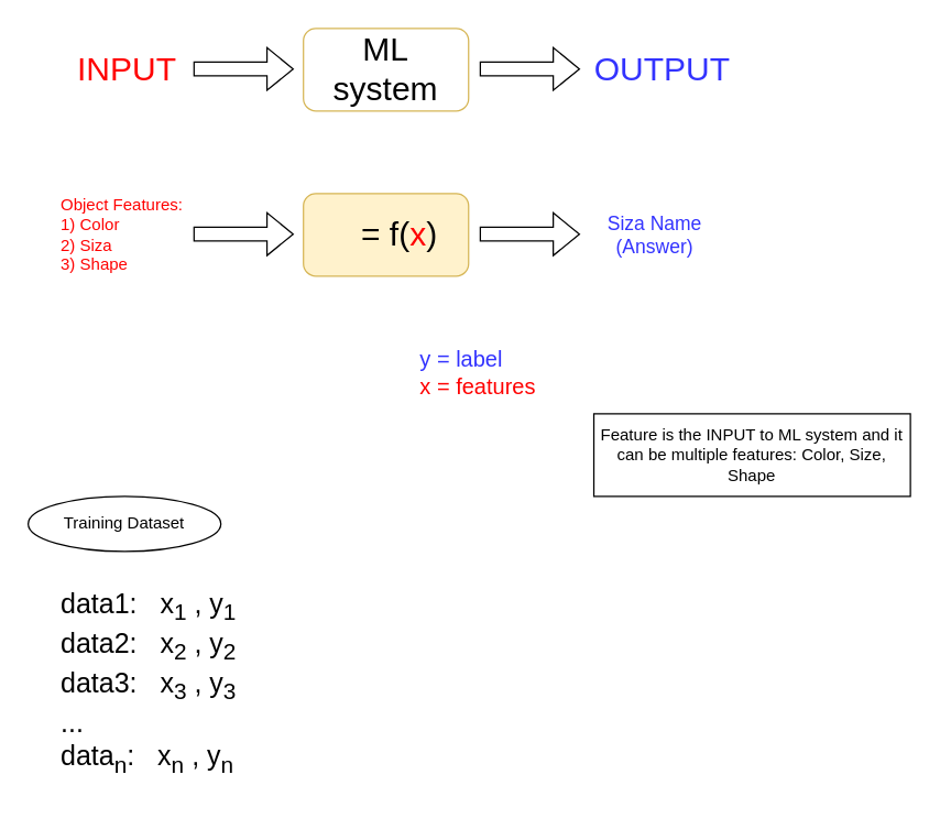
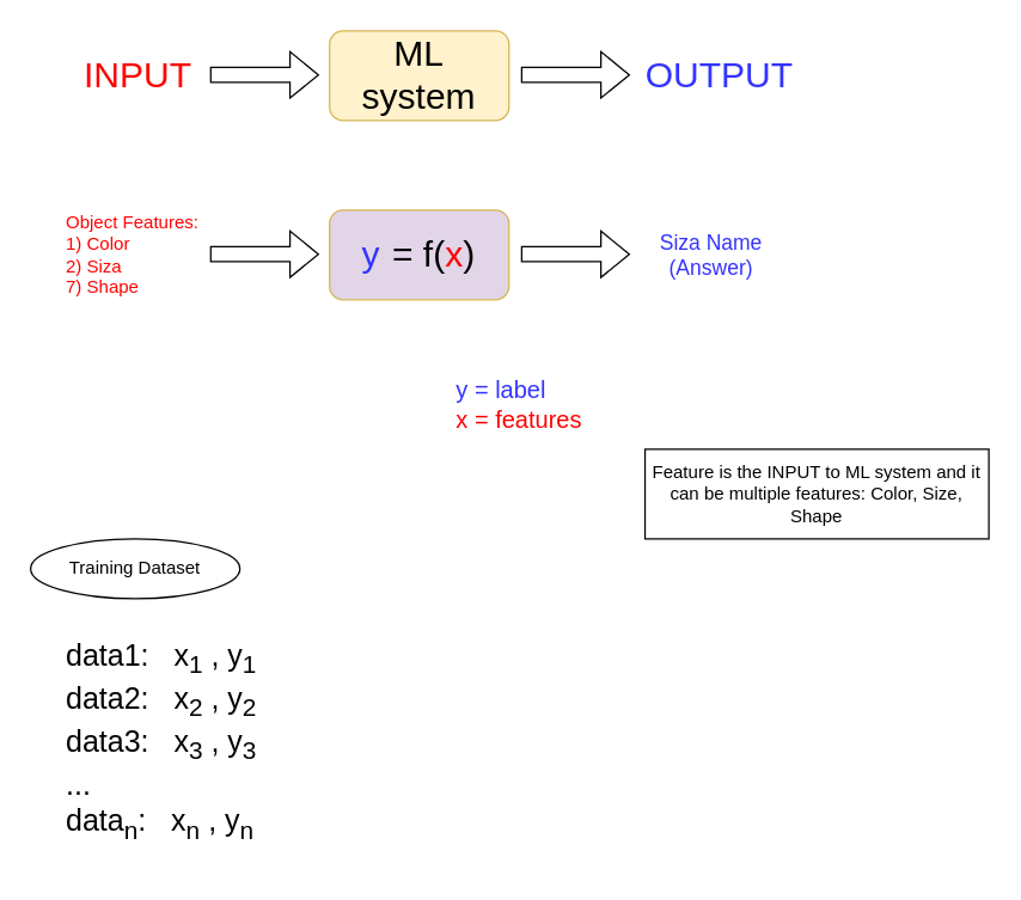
  <mxCell id="0" />
  <mxCell id="1" parent="0" />
- <mxCell id="2" value="&lt;font style=&quot;font-size: 24px;&quot;&gt;&amp;nbsp; &amp;nbsp;= f(&lt;font color=&quot;#ff0000&quot;&gt;x&lt;/font&gt;)&lt;/font&gt;" style="rounded=1;whiteSpace=wrap;html=1;fillColor=#fff2cc;strokeColor=#d6b656;" vertex="1" parent="1"><mxGeometry x="220" y="140" width="120" height="60" as="geometry" /></mxCell>
+ <mxCell id="2" value="&lt;font style=&quot;font-size: 24px;&quot;&gt;&amp;nbsp; &amp;nbsp;= f(&lt;font color=&quot;#ff0000&quot;&gt;x&lt;/font&gt;)&lt;/font&gt;" style="rounded=1;whiteSpace=wrap;html=1;fillColor=#e1d5e7;strokeColor=#d6b656;" vertex="1" parent="1"><mxGeometry x="220" y="140" width="120" height="60" as="geometry" /></mxCell>
  <mxCell id="3" value="&lt;font color=&quot;#3333ff&quot;&gt;y = label&lt;/font&gt;&lt;div style=&quot;font-size: 16px;&quot;&gt;&lt;font color=&quot;#ff0000&quot;&gt;x = features&lt;/font&gt;&lt;/div&gt;" style="rounded=0;whiteSpace=wrap;html=1;align=left;strokeColor=none;fontSize=16;" vertex="1" parent="1"><mxGeometry x="303" y="240" width="120" height="60" as="geometry" /></mxCell>
+ <mxCell id="4" value="&lt;font color=&quot;#3333ff&quot; style=&quot;font-size: 24px;&quot;&gt;y&lt;/font&gt;" style="rounded=1;whiteSpace=wrap;html=1;fillColor=none;strokeColor=none;" vertex="1" parent="1"><mxGeometry x="233" y="140" width="30" height="60" as="geometry" /></mxCell>
  <mxCell id="5" value="Feature is the INPUT to ML system and it can be multiple features: Color, Size, Shape" style="rounded=0;whiteSpace=wrap;html=1;" vertex="1" parent="1"><mxGeometry x="431" y="300" width="230" height="60" as="geometry" /></mxCell>
- <mxCell id="6" value="&lt;font style=&quot;font-size: 24px;&quot;&gt;ML&lt;/font&gt;&lt;div&gt;&lt;font style=&quot;font-size: 24px;&quot;&gt;system&lt;/font&gt;&lt;/div&gt;" style="rounded=1;whiteSpace=wrap;html=1;fillColor=#ffffff;strokeColor=#d6b656;" vertex="1" parent="1"><mxGeometry x="220" y="20" width="120" height="60" as="geometry" /></mxCell>
+ <mxCell id="6" value="&lt;font style=&quot;font-size: 24px;&quot;&gt;ML&lt;/font&gt;&lt;div&gt;&lt;font style=&quot;font-size: 24px;&quot;&gt;system&lt;/font&gt;&lt;/div&gt;" style="rounded=1;whiteSpace=wrap;html=1;fillColor=#fff2cc;strokeColor=#d6b656;" vertex="1" parent="1"><mxGeometry x="220" y="20" width="120" height="60" as="geometry" /></mxCell>
  <mxCell id="7" value="" style="shape=flexArrow;endArrow=classic;html=1;rounded=0;" edge="1" parent="1"><mxGeometry width="50" height="50" relative="1" as="geometry"><mxPoint x="140" y="49.5" as="sourcePoint" /><mxPoint x="213" y="49.5" as="targetPoint" /></mxGeometry></mxCell>
  <mxCell id="8" value="" style="shape=flexArrow;endArrow=classic;html=1;rounded=0;" edge="1" parent="1"><mxGeometry width="50" height="50" relative="1" as="geometry"><mxPoint x="348" y="49.5" as="sourcePoint" /><mxPoint x="421" y="49.5" as="targetPoint" /></mxGeometry></mxCell>
  <mxCell id="9" value="&lt;font&gt;&lt;span style=&quot;font-size: 24px;&quot;&gt;INPUT&lt;/span&gt;&lt;/font&gt;" style="rounded=1;whiteSpace=wrap;html=1;fillColor=none;strokeColor=none;fontColor=#FF0000;" vertex="1" parent="1"><mxGeometry x="42" y="20" width="100" height="60" as="geometry" /></mxCell>
  <mxCell id="10" value="&lt;font color=&quot;#3333ff&quot;&gt;&lt;span style=&quot;font-size: 24px;&quot;&gt;OUTPUT&lt;/span&gt;&lt;/font&gt;" style="rounded=1;whiteSpace=wrap;html=1;fillColor=none;strokeColor=none;" vertex="1" parent="1"><mxGeometry x="431" y="20" width="100" height="60" as="geometry" /></mxCell>
  <mxCell id="11" value="" style="shape=flexArrow;endArrow=classic;html=1;rounded=0;" edge="1" parent="1"><mxGeometry width="50" height="50" relative="1" as="geometry"><mxPoint x="140" y="169.5" as="sourcePoint" /><mxPoint x="213" y="169.5" as="targetPoint" /></mxGeometry></mxCell>
- <mxCell id="12" value="Object Features:&lt;div&gt;1) Color&lt;/div&gt;&lt;div&gt;2) Siza&lt;/div&gt;&lt;div&gt;3) Shape&lt;/div&gt;" style="rounded=1;whiteSpace=wrap;html=1;fillColor=none;strokeColor=none;fontColor=#FF0000;align=left;" vertex="1" parent="1"><mxGeometry x="42" y="140" width="100" height="60" as="geometry" /></mxCell>
+ <mxCell id="12" value="Object Features:&lt;div&gt;1) Color&lt;/div&gt;&lt;div&gt;2) Siza&lt;/div&gt;&lt;div&gt;7) Shape&lt;/div&gt;" style="rounded=1;whiteSpace=wrap;html=1;fillColor=none;strokeColor=none;fontColor=#FF0000;align=left;" vertex="1" parent="1"><mxGeometry x="42" y="140" width="100" height="60" as="geometry" /></mxCell>
  <mxCell id="13" value="" style="shape=flexArrow;endArrow=classic;html=1;rounded=0;" edge="1" parent="1"><mxGeometry width="50" height="50" relative="1" as="geometry"><mxPoint x="348" y="169.5" as="sourcePoint" /><mxPoint x="421" y="169.5" as="targetPoint" /></mxGeometry></mxCell>
  <mxCell id="14" value="&lt;font style=&quot;font-size: 14px;&quot; color=&quot;#3333ff&quot;&gt;Siza Name&lt;/font&gt;&lt;div style=&quot;font-size: 14px;&quot;&gt;&lt;font style=&quot;font-size: 14px;&quot; color=&quot;#3333ff&quot;&gt;(Answer)&lt;/font&gt;&lt;/div&gt;" style="rounded=1;whiteSpace=wrap;html=1;fillColor=none;strokeColor=none;fontSize=14;" vertex="1" parent="1"><mxGeometry x="431" y="140" width="89" height="60" as="geometry" /></mxCell>
  <mxCell id="15" value="Training Dataset" style="ellipse;whiteSpace=wrap;html=1;" vertex="1" parent="1"><mxGeometry x="20" y="360" width="140" height="40" as="geometry" /></mxCell>
  <mxCell id="16" value="&lt;font style=&quot;font-size: 20px;&quot;&gt;data1:&amp;nbsp; &amp;nbsp;x&lt;sub&gt;1&lt;/sub&gt; , y&lt;sub&gt;1&lt;/sub&gt;&lt;/font&gt;&lt;div&gt;&lt;font style=&quot;font-size: 20px;&quot;&gt;data2:&amp;nbsp; &amp;nbsp;x&lt;sub&gt;2&lt;/sub&gt; , y&lt;sub&gt;2&lt;/sub&gt; data3:&amp;nbsp; &amp;nbsp;x&lt;sub&gt;3&lt;/sub&gt; , y&lt;sub&gt;3&lt;/sub&gt;&lt;br&gt;&lt;/font&gt;&lt;/div&gt;&lt;div&gt;&lt;font style=&quot;font-size: 20px;&quot;&gt;...&lt;/font&gt;&lt;/div&gt;&lt;div&gt;&lt;font style=&quot;font-size: 20px;&quot;&gt;data&lt;sub&gt;n&lt;/sub&gt;:&amp;nbsp; &amp;nbsp;x&lt;sub&gt;n&lt;/sub&gt; , y&lt;sub&gt;n&lt;/sub&gt;&lt;/font&gt;&lt;/div&gt;" style="rounded=0;whiteSpace=wrap;html=1;align=left;strokeColor=none;" vertex="1" parent="1"><mxGeometry x="42" y="410" width="148" height="170" as="geometry" /></mxCell>
